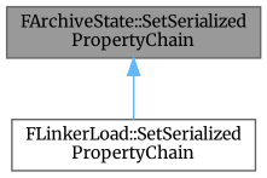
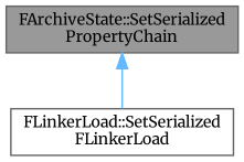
  digraph {
    rankdir=TB
    fontname=Merriweather
    node [fontname=Merriweather fontsize=10 shape=box style=filled]
    n1 [color=gray40 fillcolor=grey60 fontcolor=black height=0.2 label="FArchiveState::SetSerialized\lPropertyChain" width=0.4]
-   n2 [color=grey40 fillcolor=white height=0.2 label="FLinkerLoad::SetSerialized\lPropertyChain" width=0.4]
+   n2 [color=grey40 fillcolor=white height=0.2 label="FLinkerLoad::SetSerialized\lFLinkerLoad" width=0.4]
    n1 -> n2 [color=steelblue1 dir=back fontname=Merriweather fontsize=10 labelfontname=Helvetica labelfontsize=10 style=solid]
  }
